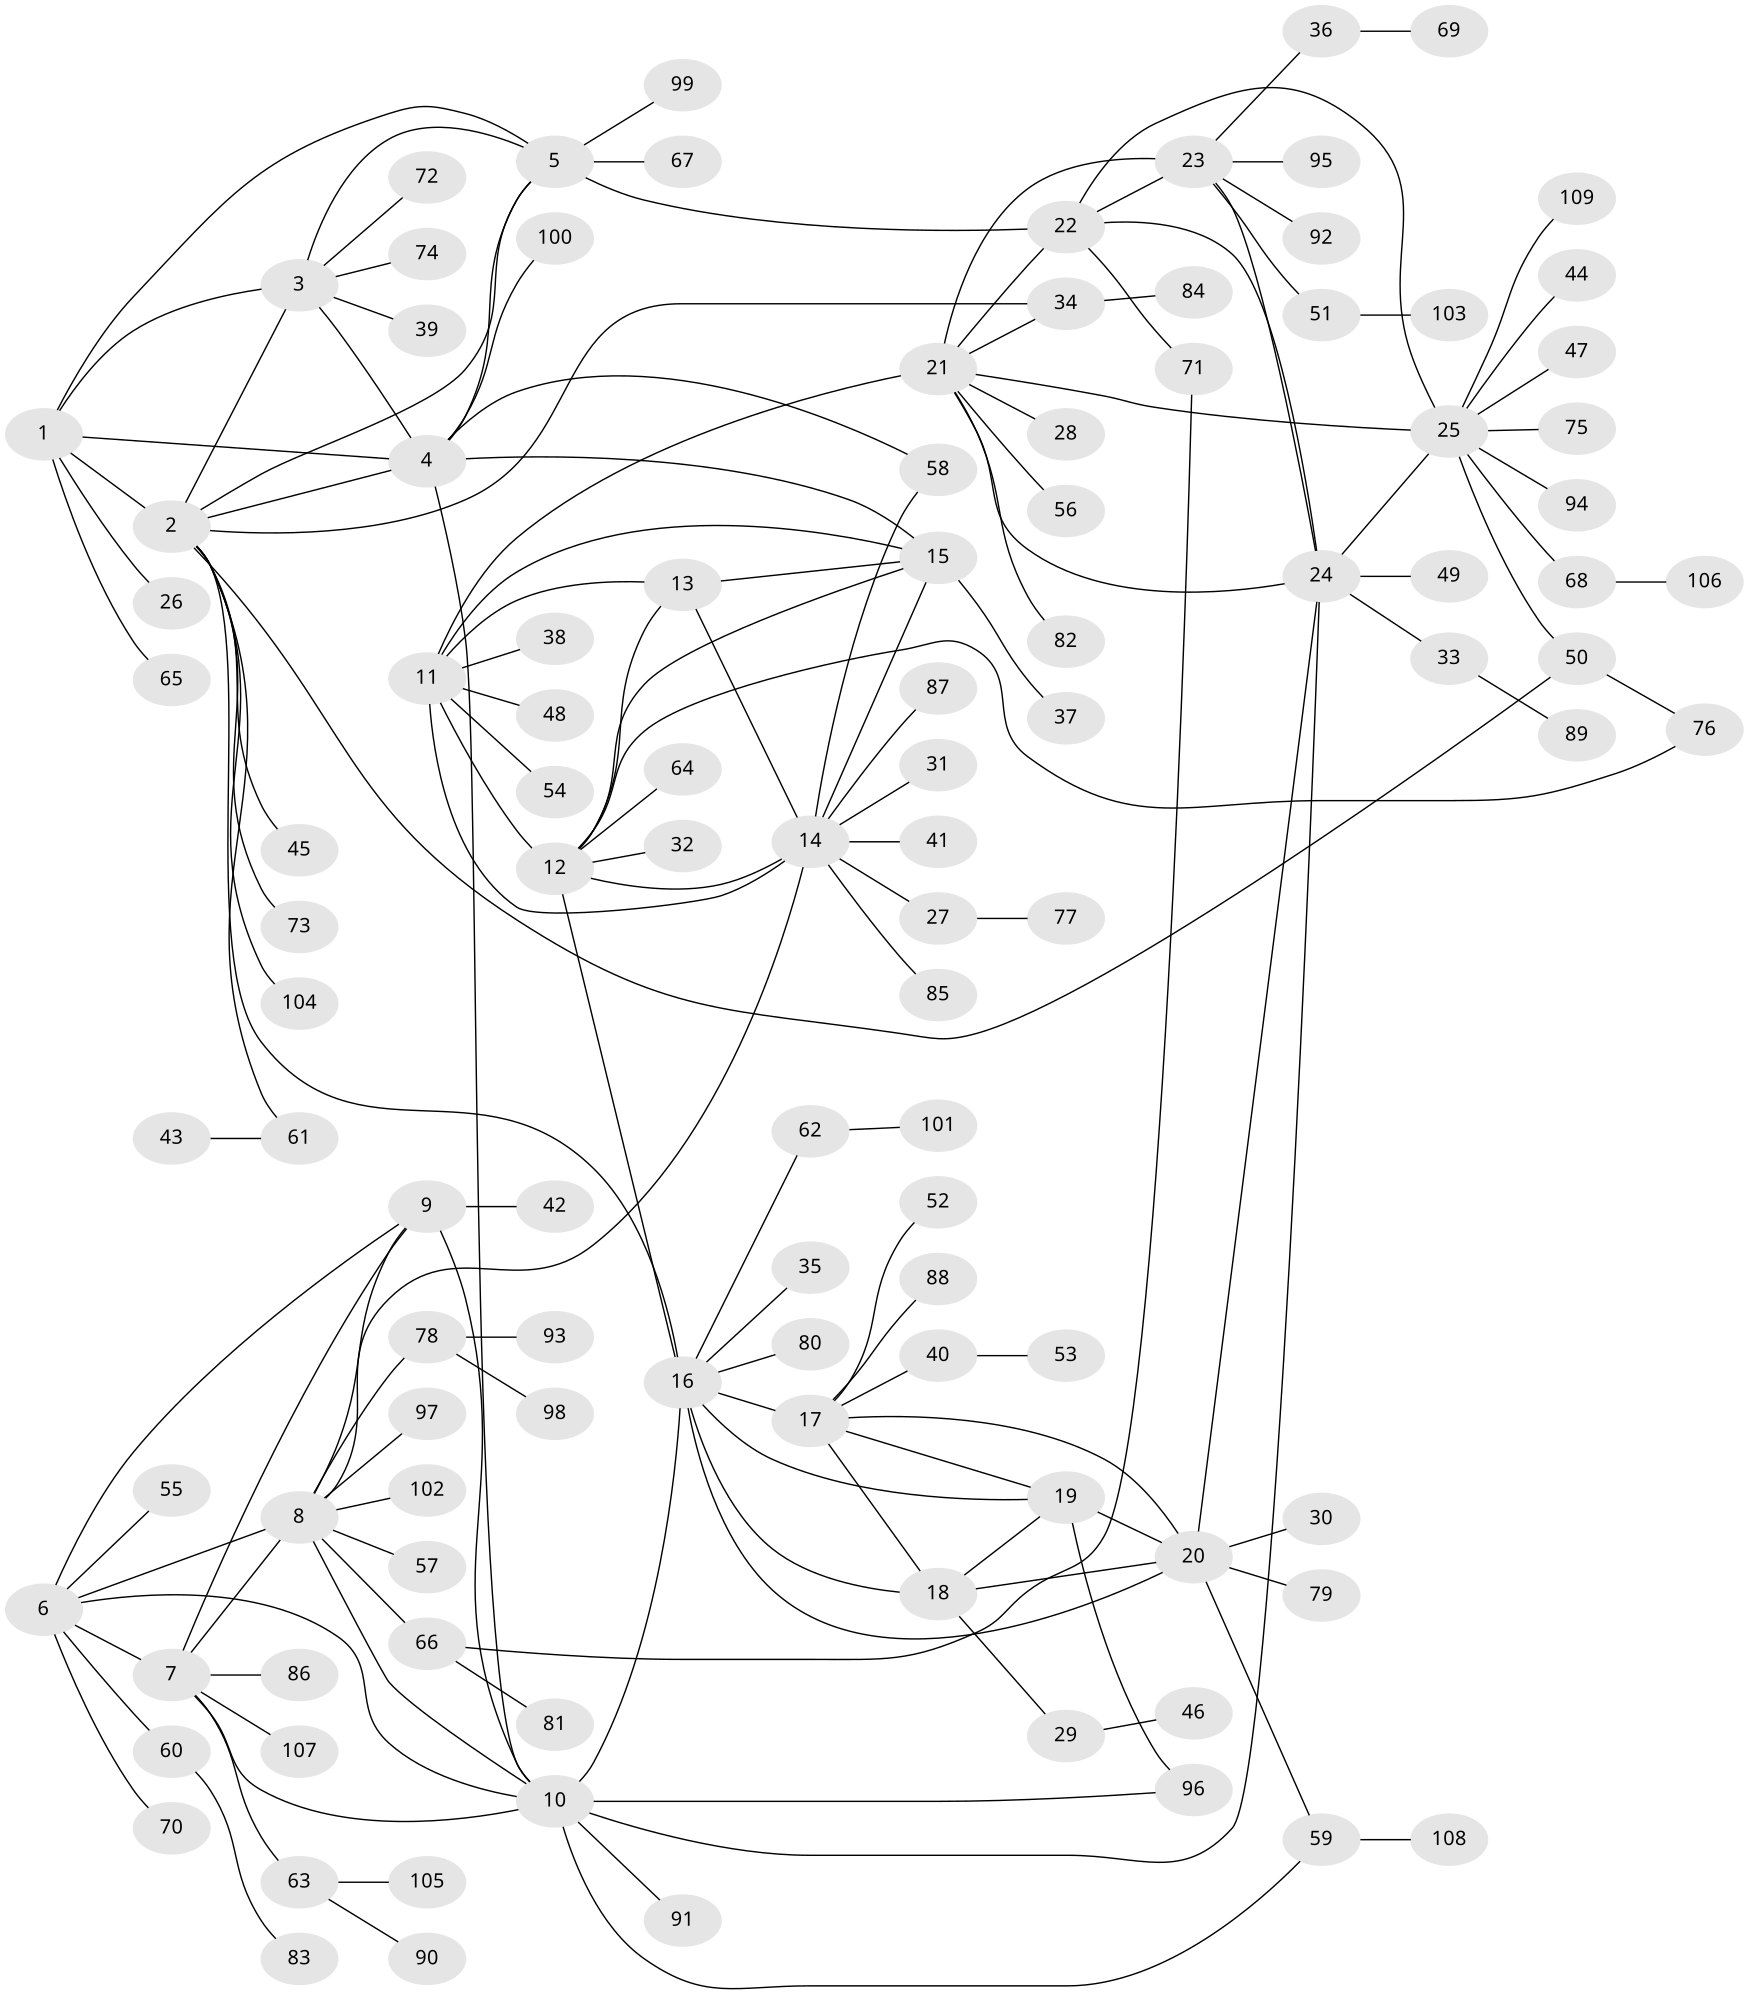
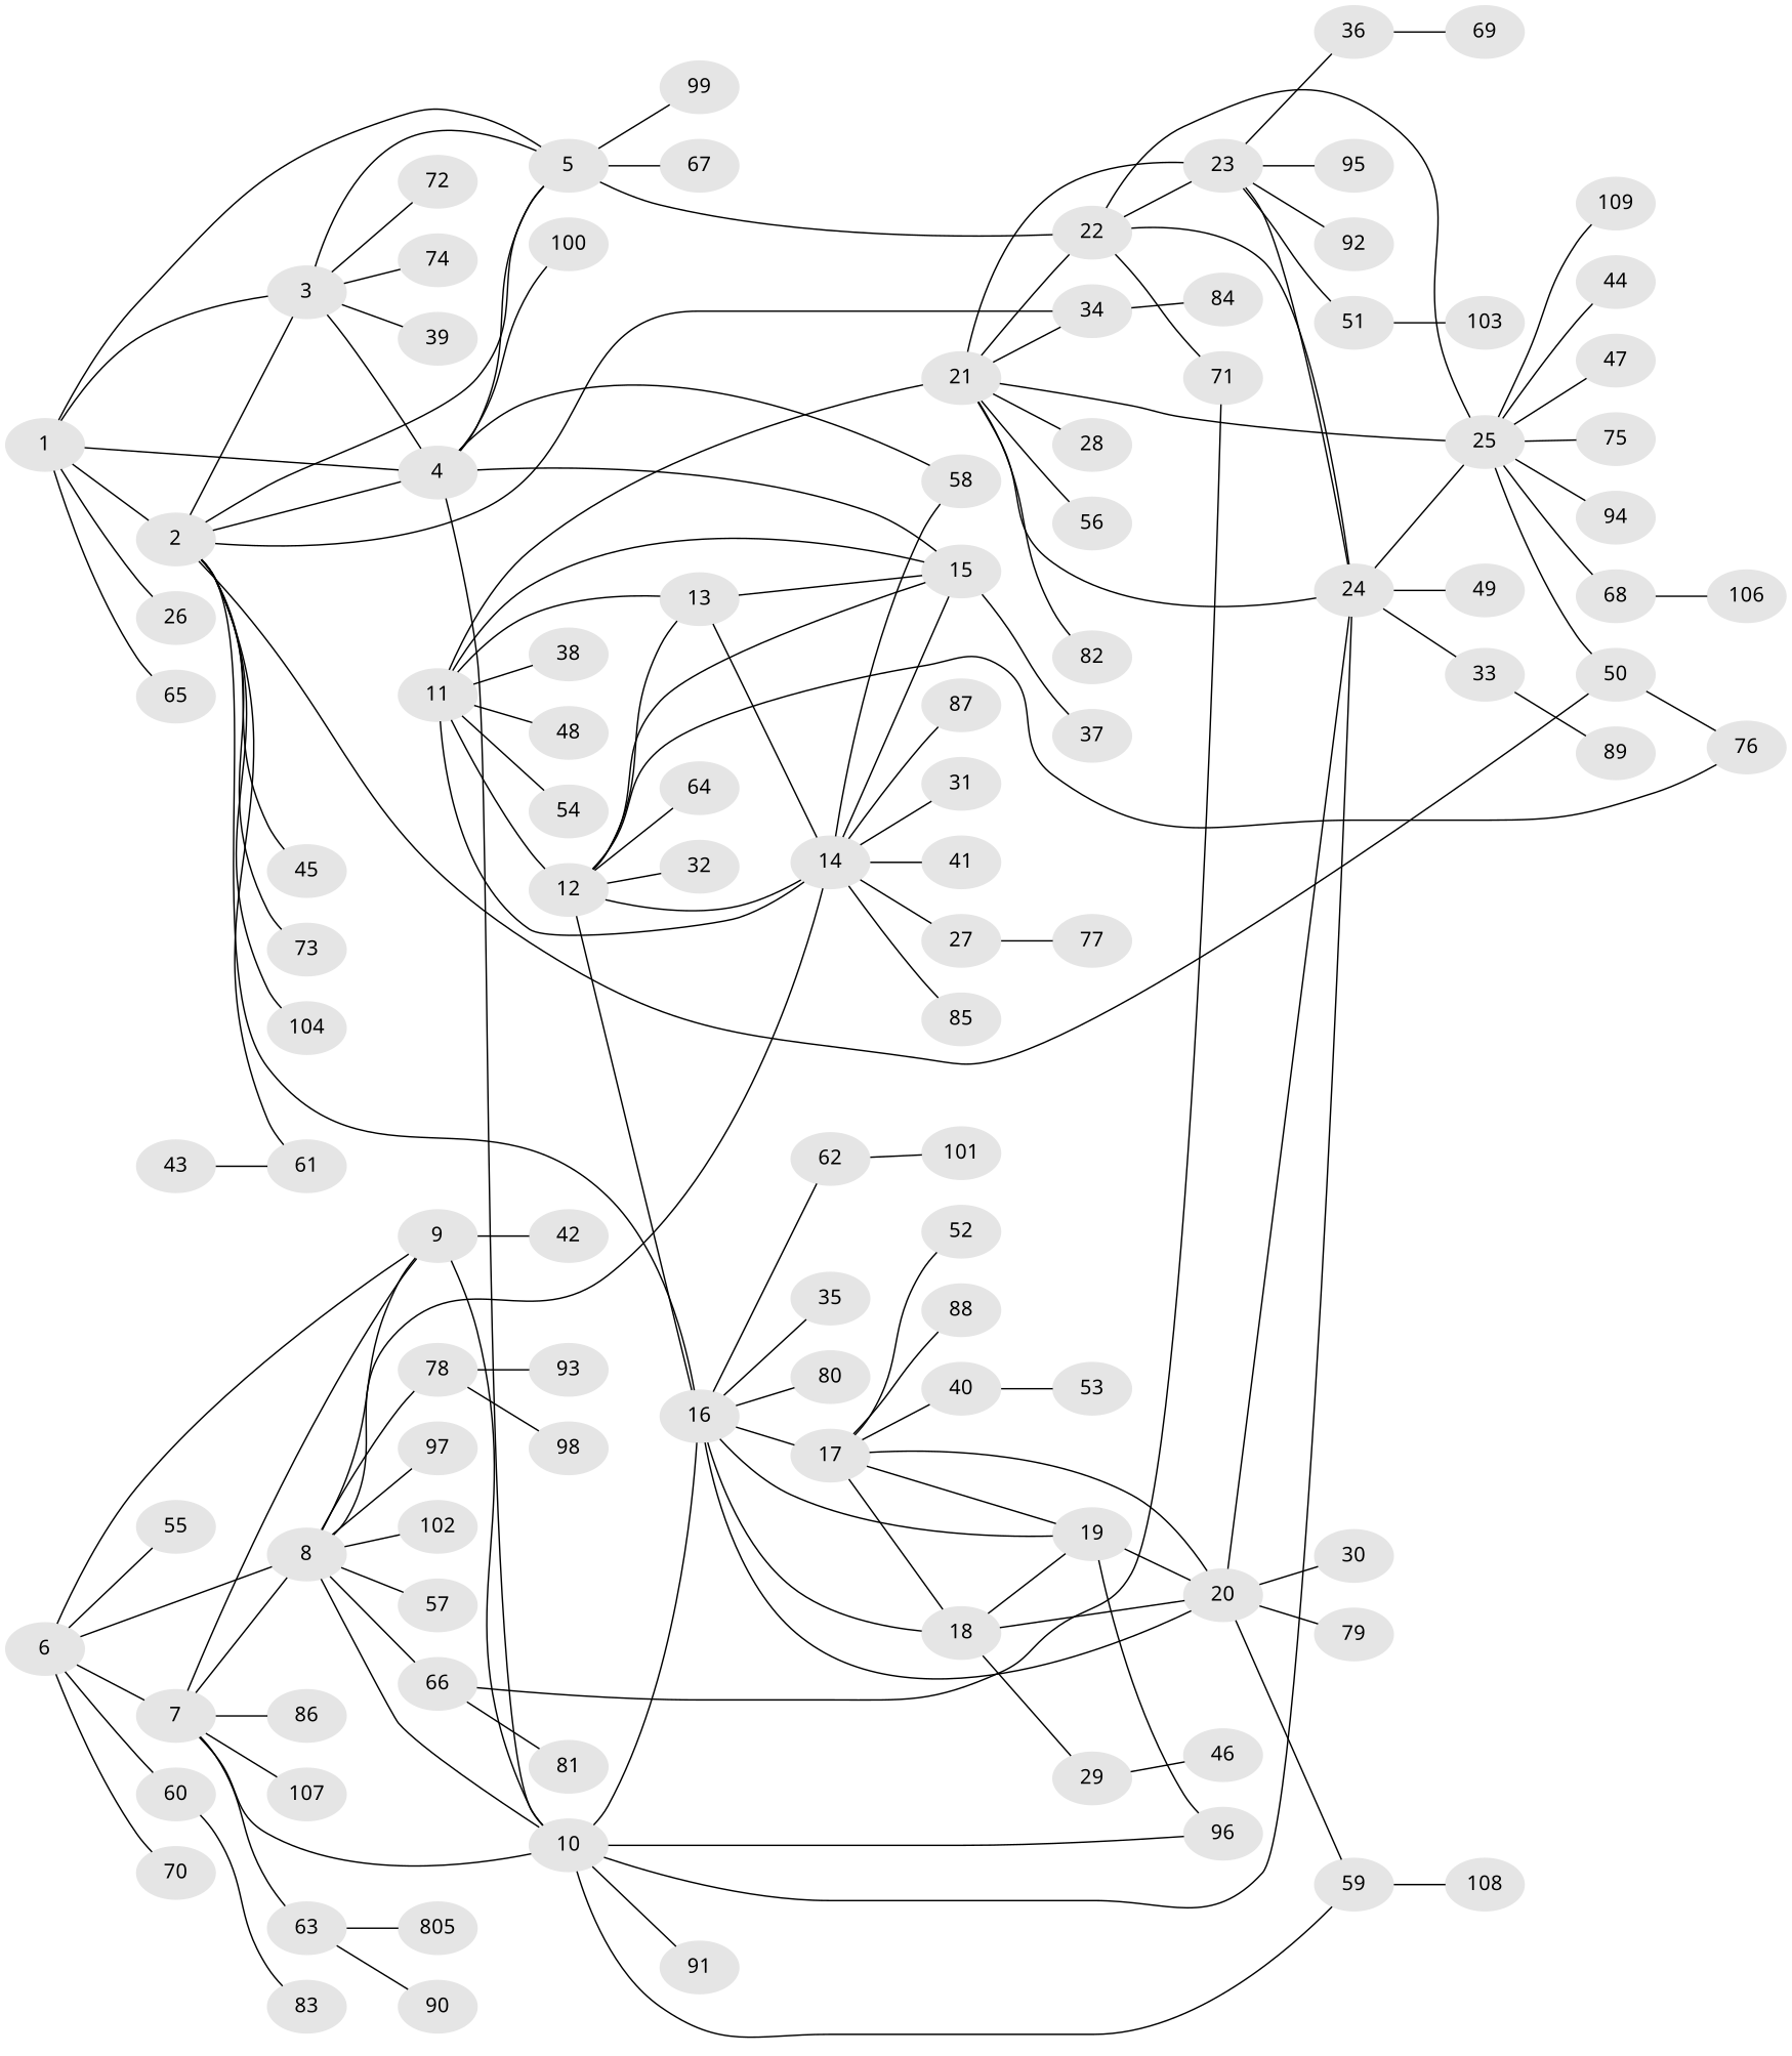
  graph {
    fontname="Noto Sans"
    rankdir=LR
    node [color=gray90 fontname="Noto Sans" style=filled]
    edge [fontname="Noto Sans"]
    1
    2
    3
    4
    5
    26
    65
    16
    34
    45
    50
    73
    104
    61
    39
    72
    74
    10
    15
    100
    58
    22
    67
    99
    17
    18
    19
    20
    35
    62
    80
    84
    43
    76
    24
    59
    91
    96
    37
    23
    25
    71
    6
    7
    8
    9
    55
    60
    70
    63
    86
    107
    14
    57
    66
    78
    97
    102
    42
    83
    90
-   105
+   105 [label=805]
    27
    31
    41
    85
    87
    81
    93
    98
    33
    49
    108
    11
    12
    13
    21
    38
    48
    54
    32
    64
    82
    28
    56
    77
    40
    52
    88
    29
    30
    79
    101
    53
    46
    36
    51
    92
    95
    44
    47
    68
    75
    94
    109
    69
    103
    89
    106
    1 -- 2
    1 -- 3
    1 -- 4
    1 -- 5
    1 -- 26
    1 -- 65
    2 -- 3
    2 -- 4
    2 -- 5
    2 -- 16
    2 -- 34
    2 -- 45
    2 -- 50
    2 -- 73
    2 -- 104
    2 -- 61
    3 -- 4
    3 -- 5
    3 -- 39
    3 -- 72
    3 -- 74
    4 -- 5
    4 -- 10
    4 -- 15
    4 -- 100
    4 -- 58
    5 -- 22
    5 -- 67
    5 -- 99
    16 -- 17
    16 -- 18
    16 -- 19
    16 -- 20
    16 -- 35
    16 -- 62
    16 -- 80
    34 -- 84
    50 -- 76
    10 -- 16
    10 -- 24
    10 -- 59
    10 -- 91
    10 -- 96
    15 -- 37
    22 -- 24
    22 -- 23
    22 -- 25
    22 -- 71
    17 -- 18
    17 -- 19
    17 -- 20
    17 -- 40
    17 -- 52
    17 -- 88
    18 -- 19
    18 -- 20
    18 -- 29
    19 -- 20
    19 -- 96
    20 -- 24
    20 -- 59
    20 -- 30
    20 -- 79
    62 -- 101
    43 -- 61
    24 -- 25
    24 -- 33
    24 -- 49
    59 -- 108
    23 -- 24
    23 -- 36
    23 -- 51
    23 -- 92
    23 -- 95
    25 -- 50
    25 -- 44
    25 -- 47
    25 -- 68
    25 -- 75
    25 -- 94
    25 -- 109
-   6 -- 10
    6 -- 7
    6 -- 8
    6 -- 9
    6 -- 55
    6 -- 60
    6 -- 70
    7 -- 10
    7 -- 8
    7 -- 9
    7 -- 63
    7 -- 86
    7 -- 107
    8 -- 10
    8 -- 9
    8 -- 14
    8 -- 57
    8 -- 66
    8 -- 78
    8 -- 97
    8 -- 102
    9 -- 10
    9 -- 42
    60 -- 83
    63 -- 90
    63 -- 105
    14 -- 15
    14 -- 58
    14 -- 27
    14 -- 31
    14 -- 41
    14 -- 85
    14 -- 87
    66 -- 71
    66 -- 81
    78 -- 93
    78 -- 98
    27 -- 77
    33 -- 89
    11 -- 15
    11 -- 14
    11 -- 12
    11 -- 13
    11 -- 21
    11 -- 38
    11 -- 48
    11 -- 54
    12 -- 16
    12 -- 15
    12 -- 76
    12 -- 14
    12 -- 13
    12 -- 32
    12 -- 64
    13 -- 15
    13 -- 14
    21 -- 34
    21 -- 22
    21 -- 24
    21 -- 23
    21 -- 25
    21 -- 82
    21 -- 28
    21 -- 56
    40 -- 53
    29 -- 46
    36 -- 69
    51 -- 103
    68 -- 106
  }
